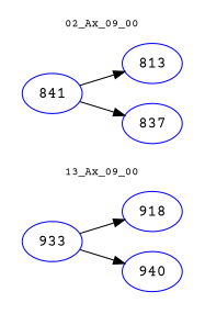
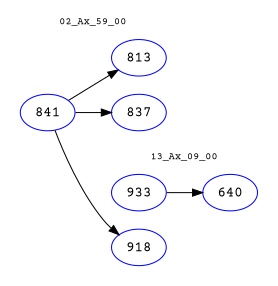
  digraph {
    fontname="Courier Prime"
    rankdir=LR
    node [color=blue fontname="Courier Prime"]
    edge [color=black fontname="Courier Prime"]
-   n1 [label=940]
+   n1 [label=640]
    n2 [label=933]
    n3 [label=918]
    n4 [label=841]
    n5 [label=837]
    n6 [label=813]
    subgraph cluster_1 {
      color=white
      fontsize=10
      label="13_Ax_09_00"
      n1
      n2
      n3
    }
    subgraph cluster_2 {
      color=white
      fontsize=10
-     label="02_Ax_09_00"
+     label="02_Ax_59_00"
      n4
      n5
      n6
    }
    n2 -> n1
-   n2 -> n3
+   n4 -> n3
    n4 -> n5
    n4 -> n6
  }
